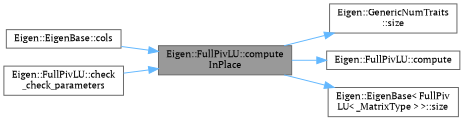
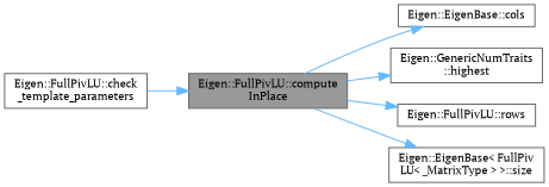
  digraph {
    fontname="PT Serif"
    rankdir=LR
    node [color=grey40 fillcolor=white fontname="PT Serif" fontsize=10 shape=box style=filled]
    edge [color=steelblue1 fontname="PT Serif" fontsize=10 labelfontname=Helvetica labelfontsize=10 style=solid]
    n1 [color=gray40 fillcolor=grey60 fontcolor=black height=0.2 label="Eigen::FullPivLU::compute\lInPlace" width=0.4]
    n2 [height=0.2 label="Eigen::EigenBase::cols" width=0.4]
-   n3 [height=0.2 label="Eigen::GenericNumTraits\l::size" width=0.4]
-   n4 [height=0.2 label="Eigen::FullPivLU::compute" width=0.4]
+   n3 [height=0.2 label="Eigen::GenericNumTraits\l::highest" width=0.4]
+   n4 [height=0.2 label="Eigen::FullPivLU::rows" width=0.4]
    n5 [height=0.2 label="Eigen::EigenBase\< FullPiv\lLU\< _MatrixType \> \>::size" width=0.4]
-   n6 [height=0.2 label="Eigen::FullPivLU::check\l_check_parameters" width=0.4]
-   n2 -> n1
+   n6 [height=0.2 label="Eigen::FullPivLU::check\l_template_parameters" width=0.4]
+   n1 -> n2
    n1 -> n3
    n1 -> n4
    n1 -> n5
    n6 -> n1
  }
